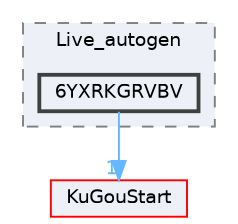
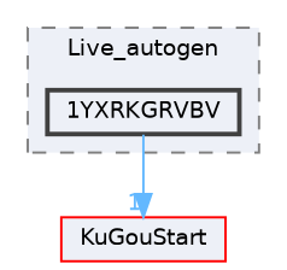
  digraph {
    compound=true
    node [fillcolor="#edf0f7" fontname=Helvetica fontsize=10 shape=box]
-   n1 [color=grey25 height=0.2 label="6YXRKGRVBV" style="filled,bold" width=0.4]
+   n1 [color=grey25 height=0.2 label="1YXRKGRVBV" style="filled,bold" width=0.4]
    n2 [color=red height=0.2 label=KuGouStart style=filled width=0.4]
    subgraph cluster_1 {
      bgcolor="#edf0f7"
      fontname=Helvetica
      fontsize=10
      label=Live_autogen
      pencolor=grey50
      style="filled,dashed"
      n1
    }
    n1 -> n2 [color=steelblue1 fontcolor=steelblue1 fontname=Helvetica fontsize=10 headlabel=1 labeldistance=1.5 labelfontname=Helvetica labelfontsize=10]
  }
